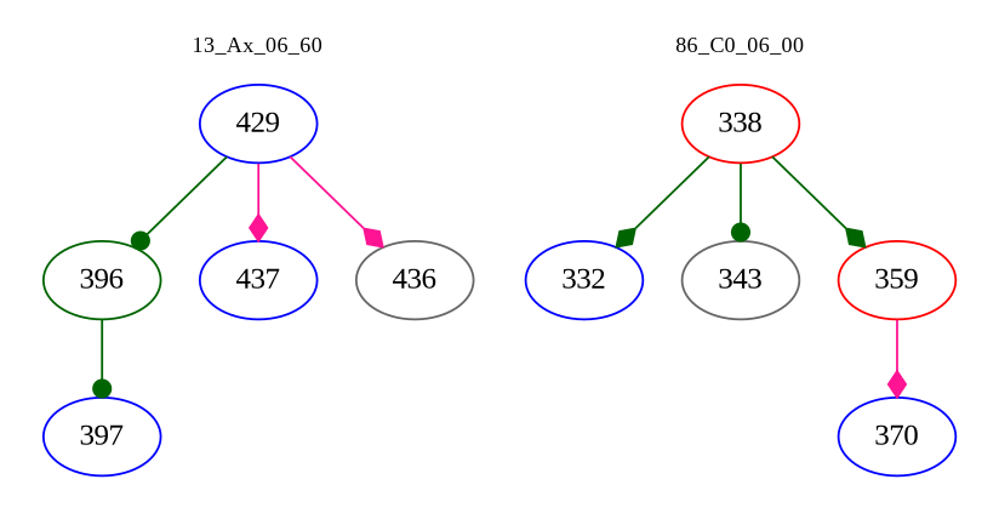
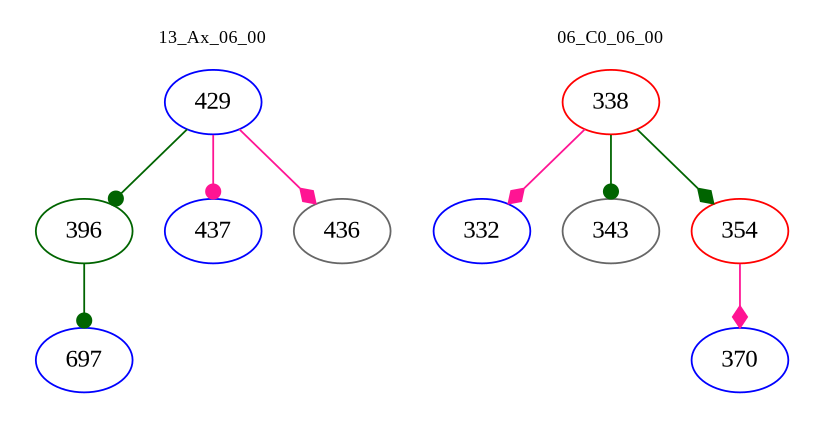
  digraph {
    fontname="Liberation Serif"
    node [color=blue fontname="Liberation Serif"]
    edge [arrowhead=diamond color=darkgreen fontname="Liberation Serif"]
    n1 [label=429]
    n2 [color=darkgreen label=396]
    n3 [label=437]
    n4 [color=gray40 label=436]
-   n5 [label=397]
+   n5 [label=697]
    n6 [color=red label=338]
    n7 [label=332]
    n8 [color=gray40 label=343]
-   n9 [color=red label=359]
+   n9 [color=red label=354]
    n10 [label=370]
    subgraph cluster_1 {
      color=white
      fontsize=10
-     label="13_Ax_06_60"
+     label="13_Ax_06_00"
      n1
      n2
      n3
      n4
      n5
    }
    subgraph cluster_2 {
      color=white
      fontsize=10
-     label="86_C0_06_00"
+     label="06_C0_06_00"
      n6
      n7
      n8
      n9
      n10
    }
    n1 -> n2 [arrowhead=dot]
-   n1 -> n3 [color=deeppink]
+   n1 -> n3 [arrowhead=dot color=deeppink]
    n1 -> n4 [color=deeppink]
    n2 -> n5 [arrowhead=dot]
-   n6 -> n7
+   n6 -> n7 [color=deeppink]
    n6 -> n8 [arrowhead=dot]
    n6 -> n9
    n9 -> n10 [color=deeppink]
  }
